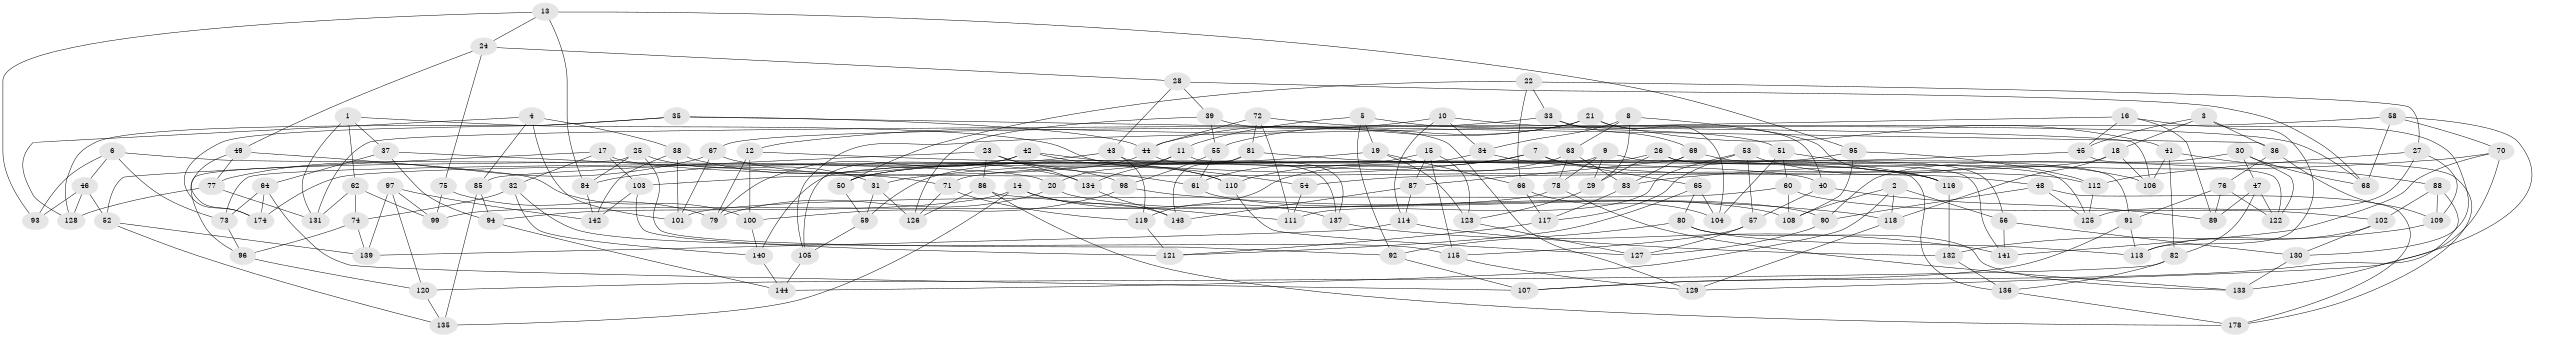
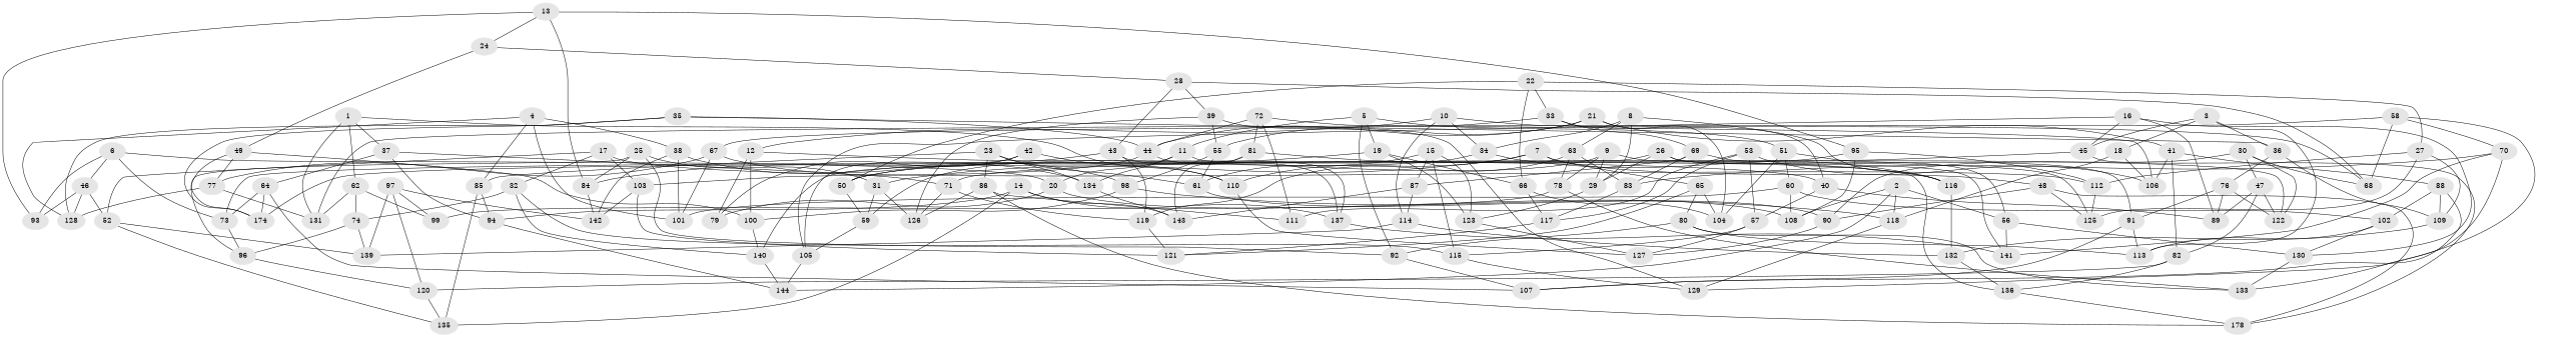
  graph {
    node [color=gray90 style=filled]
    1
    37
    62
    110
    131
    94
    64
    71
    74
    99
    127
    2
    56
    108
    118
    144
    130
    141
    129
    3
    18
    36
    45
    113
-   54
    106
    109
    76
    n29 [label=178]
    4
    38
    85
    101
    128
    134
    142
    135
    5
    11
    19
    51
    92
    20
    136
    123
    50
    66
    104
    60
    107
    6
    46
    73
    93
    79
    52
    96
    7
    31
    48
    65
    59
    126
    125
    90
    80
    121
    8
    29
    34
    63
    116
    78
    119
    83
    132
    9
    122
    105
    133
    10
    12
    68
    114
    40
    100
    139
    143
    89
    57
    140
    13
    24
    84
    95
    28
    49
-   75
    112
    n100 [label=174]
    14
    137
    15
    61
    87
    115
    16
    17
    32
    103
    111
    117
    21
    41
    44
    55
    82
    88
    98
    22
    27
    33
    67
    69
    23
    86
    39
    43
    77
    25
    120
    26
    91
    30
    47
    35
    102
    42
    53
    58
    70
    72
    81
    97
    1 -- 37
    1 -- 62
    1 -- 110
    1 -- 131
    37 -- 94
    37 -- 64
    37 -- 71
    62 -- 131
    62 -- 74
    62 -- 99
    110 -- 127
    94 -- 144
    64 -- 107
    64 -- 73
    64 -- n100
    71 -- 126
    71 -- 119
    74 -- 96
    74 -- 139
    2 -- 56
    2 -- 108
    2 -- 118
    2 -- 144
    56 -- 130
    56 -- 141
    118 -- 129
    130 -- 133
    3 -- 18
    3 -- 36
    3 -- 45
    3 -- 113
    18 -- 118
-   18 -- 54
    18 -- 106
    36 -- 109
    36 -- 76
    45 -- 71
    45 -- n29
-   54 -- 111
    109 -- 132
    76 -- 122
    76 -- 89
    76 -- 91
    4 -- 38
    4 -- 85
    4 -- 101
    4 -- 128
    38 -- 101
    38 -- 134
    38 -- 142
    85 -- 94
    85 -- 135
    134 -- 143
    5 -- 11
    5 -- 19
    5 -- 51
    5 -- 92
    11 -- 134
    11 -- 20
    11 -- 136
    19 -- 123
    19 -- 50
    19 -- 66
    51 -- 56
    51 -- 104
    51 -- 60
    92 -- 107
    20 -- 108
    20 -- 79
    136 -- n29
    123 -- 127
    50 -- 59
    66 -- 104
    66 -- 117
    60 -- 108
    60 -- 101
    60 -- 102
    6 -- 20
    6 -- 46
    6 -- 73
    6 -- 93
    46 -- 128
    46 -- 93
    46 -- 52
    73 -- 96
    52 -- 135
    52 -- 139
    96 -- 120
    7 -- 110
    7 -- 31
    7 -- 48
    7 -- 65
    31 -- 59
    31 -- 126
    48 -- n29
    48 -- 125
    48 -- 90
    65 -- 104
    65 -- 80
    65 -- 121
    59 -- 105
    90 -- 127
    80 -- 113
    80 -- 92
    80 -- 133
    8 -- 29
    8 -- 34
    8 -- 63
    8 -- 116
    29 -- 123
    34 -- 50
    34 -- 116
    63 -- 78
    63 -- 119
    63 -- 83
    116 -- 132
    78 -- 99
    78 -- 133
    119 -- 121
    83 -- 117
    132 -- 136
    9 -- 59
    9 -- 29
    9 -- 78
    9 -- 122
    105 -- 144
    10 -- 34
    10 -- 12
    10 -- 68
    10 -- 114
    12 -- 79
    12 -- 40
    12 -- 100
    114 -- 132
    114 -- 139
    40 -- 89
    40 -- 57
    100 -- 140
    57 -- 127
    57 -- 115
    140 -- 144
    13 -- 93
    13 -- 24
    13 -- 84
    13 -- 95
    24 -- 28
    24 -- 49
-   24 -- 75
    84 -- 142
    95 -- 108
    95 -- 112
    95 -- n100
    28 -- 68
    28 -- 39
    28 -- 43
    49 -- 100
    49 -- n100
    49 -- 77
-   75 -- 99
-   75 -- 79
    112 -- 125
    14 -- 94
    14 -- 135
    14 -- 143
    14 -- 137
    137 -- 141
    15 -- 123
    15 -- 61
    15 -- 87
    15 -- 115
    61 -- 90
    87 -- 114
    87 -- 143
    115 -- 129
    16 -- 130
    16 -- 45
    16 -- 105
    16 -- 89
    17 -- 52
    17 -- 112
    17 -- 32
    17 -- 103
    32 -- 74
    32 -- 140
    32 -- 115
    103 -- 142
    103 -- 121
    117 -- 121
    21 -- 104
    21 -- 41
    21 -- 44
    21 -- 55
    41 -- 106
    41 -- 82
    41 -- 88
    44 -- 137
    44 -- 103
    55 -- 61
    55 -- 98
    82 -- 136
    82 -- 120
    88 -- 109
    88 -- 107
    88 -- 102
    98 -- 118
    98 -- 100
    22 -- 50
    22 -- 66
    22 -- 27
    22 -- 33
    27 -- 109
    27 -- 125
    27 -- 112
    33 -- 40
    33 -- 67
    33 -- 69
    67 -- 101
    67 -- 98
    67 -- 77
    69 -- 125
    69 -- 83
    69 -- 87
    23 -- 85
    23 -- 134
    23 -- 61
    23 -- 86
    86 -- n29
    86 -- 126
    86 -- 111
    39 -- 129
    39 -- 126
    39 -- 55
    43 -- 119
    43 -- 84
    43 -- 137
    77 -- 131
    77 -- 128
    25 -- 92
    25 -- 96
    25 -- 31
    25 -- 84
    120 -- 135
    26 -- 141
    26 -- 73
    26 -- 29
    26 -- 91
    91 -- 113
    91 -- 107
    30 -- 90
    30 -- 122
    30 -- 68
    30 -- 47
    47 -- 122
    47 -- 89
    47 -- 82
    35 -- 36
    35 -- 128
    35 -- n100
    35 -- 44
    102 -- 130
    102 -- 113
    42 -- 110
-   42 -- 54
    42 -- 79
    42 -- 105
    53 -- 106
    53 -- 57
    53 -- 111
    53 -- 117
    58 -- 131
    58 -- 129
    58 -- 68
    58 -- 70
    70 -- 141
    70 -- 83
    70 -- 133
    72 -- 106
    72 -- 111
    72 -- 44
    72 -- 81
    81 -- 116
    81 -- 143
    81 -- 140
    97 -- 99
    97 -- 142
    97 -- 139
    97 -- 120
  }
